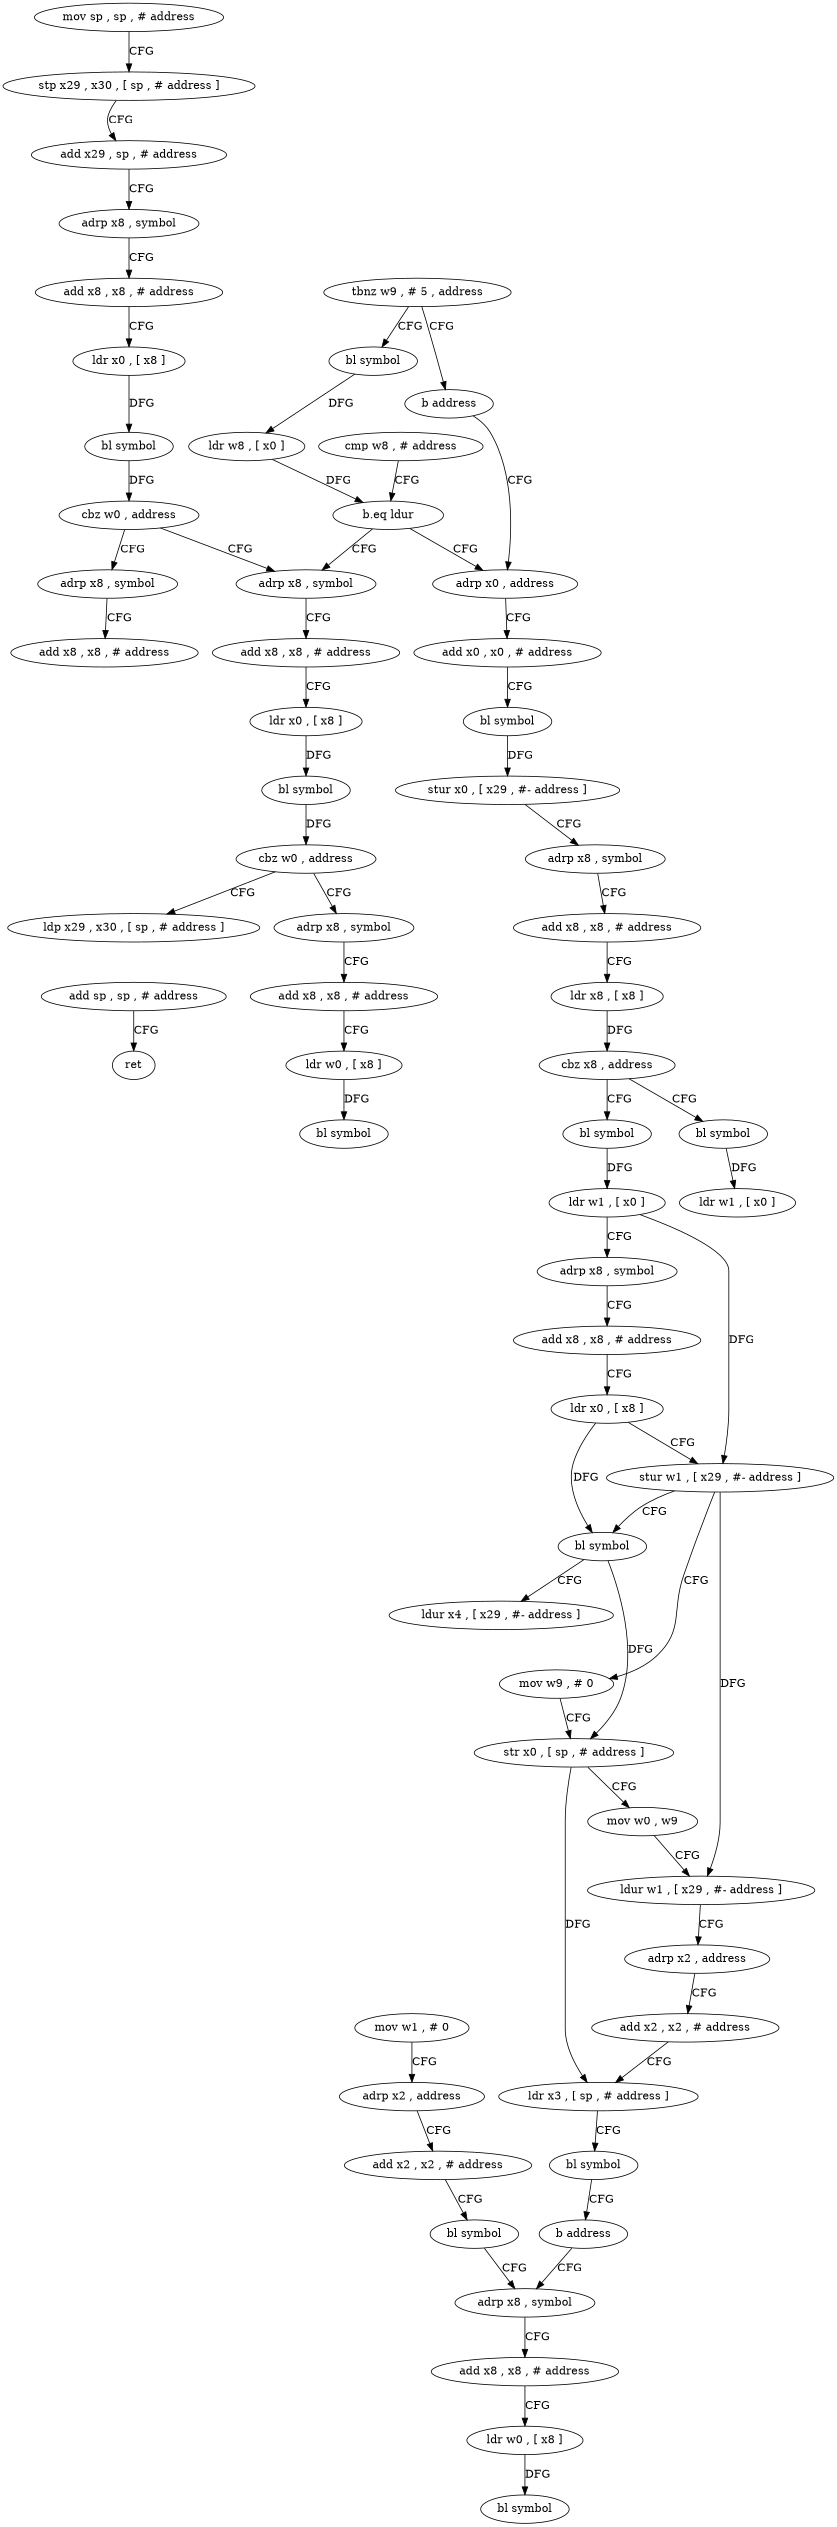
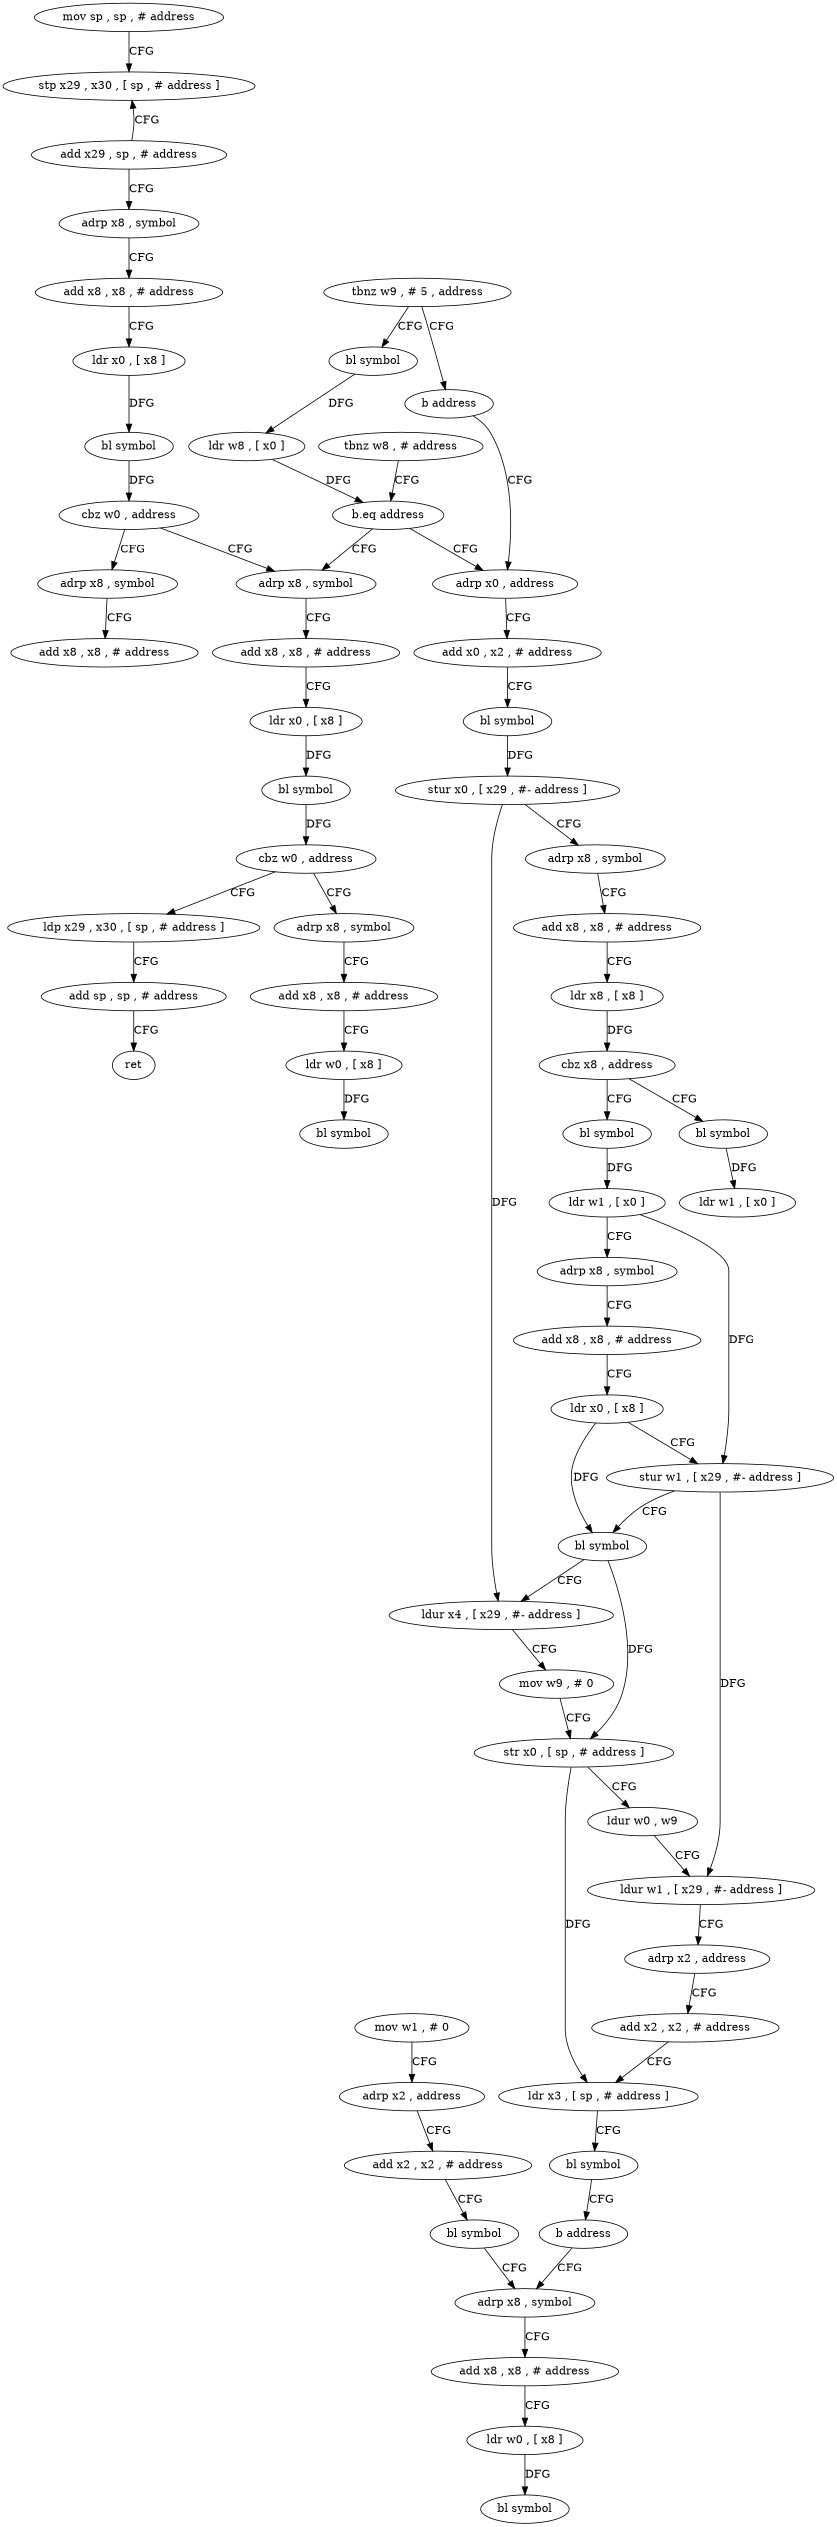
  digraph {
    n1 [label="mov sp , sp , # address"]
    n2 [label="stp x29 , x30 , [ sp , # address ]"]
    n3 [label="add x29 , sp , # address"]
    n4 [label="adrp x8 , symbol"]
    n5 [label="add x8 , x8 , # address"]
    n6 [label="ldr x0 , [ x8 ]"]
    n7 [label="bl symbol"]
    n8 [label="cbz w0 , address"]
    n9 [label="adrp x8 , symbol"]
    n10 [label="adrp x8 , symbol"]
    n11 [label="add x8 , x8 , # address"]
    n12 [label="add x8 , x8 , # address"]
    n13 [label="ldr x0 , [ x8 ]"]
    n14 [label="bl symbol"]
    n15 [label="cbz w0 , address"]
    n16 [label="ldp x29 , x30 , [ sp , # address ]"]
    n17 [label="adrp x8 , symbol"]
    n18 [label="add sp , sp , # address"]
    n19 [label="add x8 , x8 , # address"]
    n20 [label=ret]
    n21 [label="ldr w0 , [ x8 ]"]
    n22 [label="tbnz w9 , # 5 , address"]
    n23 [label="bl symbol"]
    n24 [label="b address"]
    n25 [label="ldr w8 , [ x0 ]"]
    n26 [label="adrp x0 , address"]
-   n27 [label="b.eq ldur"]
-   n28 [label="add x0 , x0 , # address"]
+   n27 [label="b.eq address"]
+   n28 [label="add x0 , x2 , # address"]
    n29 [label="bl symbol"]
-   n30 [label="cmp w8 , # address"]
+   n30 [label="tbnz w8 , # address"]
    n31 [label="bl symbol"]
    n32 [label="stur x0 , [ x29 , #- address ]"]
    n33 [label="adrp x8 , symbol"]
    n34 [label="ldur x4 , [ x29 , #- address ]"]
    n35 [label="add x8 , x8 , # address"]
    n36 [label="mov w9 , # 0"]
    n37 [label="ldr x8 , [ x8 ]"]
    n38 [label="cbz x8 , address"]
    n39 [label="bl symbol"]
    n40 [label="bl symbol"]
    n41 [label="ldr w1 , [ x0 ]"]
    n42 [label="ldr w1 , [ x0 ]"]
    n43 [label="adrp x8 , symbol"]
    n44 [label="stur w1 , [ x29 , #- address ]"]
    n45 [label="mov w1 , # 0"]
    n46 [label="adrp x2 , address"]
    n47 [label="add x2 , x2 , # address"]
    n48 [label="bl symbol"]
    n49 [label="adrp x8 , symbol"]
    n50 [label="add x8 , x8 , # address"]
    n51 [label="ldr w0 , [ x8 ]"]
    n52 [label="add x8 , x8 , # address"]
    n53 [label="bl symbol"]
    n54 [label="ldur w1 , [ x29 , #- address ]"]
    n55 [label="ldr x0 , [ x8 ]"]
    n56 [label="str x0 , [ sp , # address ]"]
    n57 [label="adrp x2 , address"]
-   n58 [label="mov w0 , w9"]
+   n58 [label="ldur w0 , w9"]
    n59 [label="ldr x3 , [ sp , # address ]"]
    n60 [label="bl symbol"]
    n61 [label="add x2 , x2 , # address"]
    n62 [label="b address"]
    n63 [label="bl symbol"]
    n1 -> n2 [label=CFG]
-   n2 -> n3 [label=CFG]
+   n3 -> n2 [label=CFG]
    n3 -> n4 [label=CFG]
    n4 -> n5 [label=CFG]
    n5 -> n6 [label=CFG]
    n6 -> n7 [label=DFG]
    n7 -> n8 [label=DFG]
    n8 -> n9 [label=CFG]
    n8 -> n10 [label=CFG]
    n9 -> n11 [label=CFG]
    n10 -> n12 [label=CFG]
    n11 -> n13 [label=CFG]
    n13 -> n14 [label=DFG]
    n14 -> n15 [label=DFG]
    n15 -> n16 [label=CFG]
    n15 -> n17 [label=CFG]
+   n16 -> n18 [label=CFG]
    n17 -> n19 [label=CFG]
    n18 -> n20 [label=CFG]
    n19 -> n21 [label=CFG]
    n21 -> n29 [label=DFG]
    n22 -> n23 [label=CFG]
    n22 -> n24 [label=CFG]
    n23 -> n25 [label=DFG]
    n24 -> n26 [label=CFG]
    n25 -> n27 [label=DFG]
    n26 -> n28 [label=CFG]
    n27 -> n9 [label=CFG]
    n27 -> n26 [label=CFG]
    n28 -> n31 [label=CFG]
    n30 -> n27 [label=CFG]
    n31 -> n32 [label=DFG]
    n32 -> n33 [label=CFG]
+   n32 -> n34 [label=DFG]
    n33 -> n35 [label=CFG]
-   n44 -> n36 [label=CFG]
+   n34 -> n36 [label=CFG]
    n35 -> n37 [label=CFG]
    n36 -> n56 [label=CFG]
    n37 -> n38 [label=DFG]
    n38 -> n39 [label=CFG]
    n38 -> n40 [label=CFG]
    n39 -> n41 [label=DFG]
    n40 -> n42 [label=DFG]
    n42 -> n43 [label=CFG]
    n42 -> n44 [label=DFG]
    n43 -> n52 [label=CFG]
    n44 -> n53 [label=CFG]
    n44 -> n54 [label=DFG]
    n45 -> n46 [label=CFG]
    n46 -> n47 [label=CFG]
    n47 -> n48 [label=CFG]
    n48 -> n49 [label=CFG]
    n49 -> n50 [label=CFG]
    n50 -> n51 [label=CFG]
    n51 -> n63 [label=DFG]
    n52 -> n55 [label=CFG]
    n53 -> n34 [label=CFG]
    n53 -> n56 [label=DFG]
    n54 -> n57 [label=CFG]
    n55 -> n44 [label=CFG]
    n55 -> n53 [label=DFG]
    n56 -> n58 [label=CFG]
    n56 -> n59 [label=DFG]
    n57 -> n61 [label=CFG]
    n58 -> n54 [label=CFG]
    n59 -> n60 [label=CFG]
    n60 -> n62 [label=CFG]
    n61 -> n59 [label=CFG]
    n62 -> n49 [label=CFG]
  }
